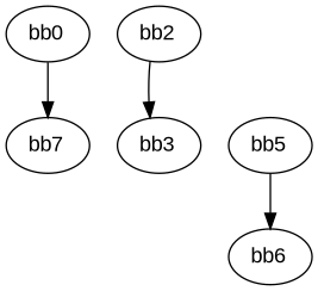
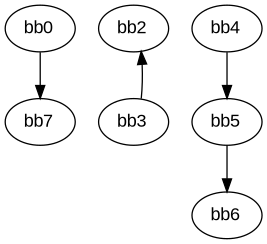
  digraph {
    fontname="Liberation Sans"
    node [fontname="Liberation Sans"]
    edge [fontname="Liberation Sans"]
    n1 [label="bb0\l"]
    n2 [label="bb7\l"]
    n3 [label="bb2\l"]
    n4 [label="bb3\l"]
+   n5 [label="bb4\l"]
    n6 [label="bb5\l"]
    n7 [label="bb6\l"]
    n1 -> n2
-   n3 -> n4
+   n4 -> n3
+   n5 -> n6
    n6 -> n7
  }
